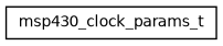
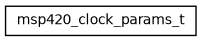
  digraph {
    rankdir=LR
-   n1 [color=black fillcolor=white fontname=Helvetica fontsize=10 height=0.2 label=msp430_clock_params_t shape=record style=filled width=0.4]
+   n1 [color=black fillcolor=white fontname=Helvetica fontsize=10 height=0.2 label=msp420_clock_params_t shape=record style=filled width=0.4]
  }
